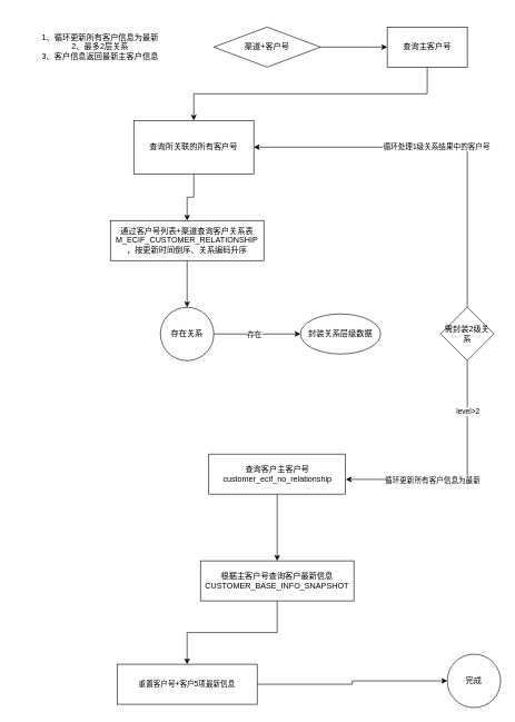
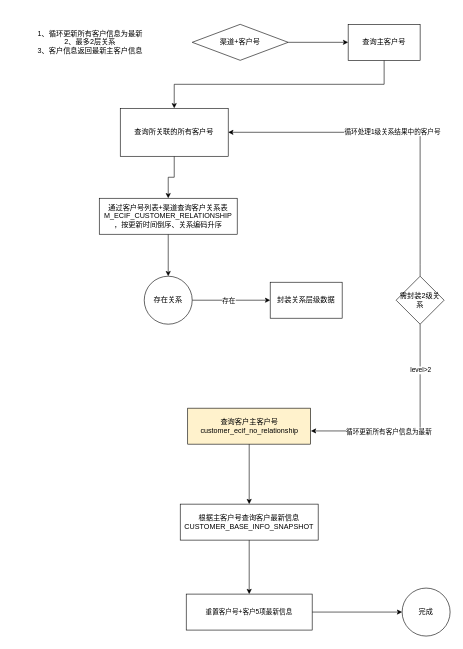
  <mxCell id="0" />
  <mxCell id="1" parent="0" />
  <mxCell id="2" value="" style="edgeStyle=orthogonalEdgeStyle;rounded=0;orthogonalLoop=1;jettySize=auto;html=1;exitX=0.5;exitY=1;exitDx=0;exitDy=0;" edge="1" parent="1" source="17" target="6"><mxGeometry relative="1" as="geometry" /></mxCell>
  <mxCell id="3" value="" style="edgeStyle=orthogonalEdgeStyle;rounded=0;orthogonalLoop=1;jettySize=auto;html=1;" edge="1" parent="1" source="4" target="17"><mxGeometry relative="1" as="geometry" /></mxCell>
  <mxCell id="4" value="渠道+客户号" style="rhombus;whiteSpace=wrap;html=1;" vertex="1" parent="1"><mxGeometry x="320" y="40" width="160" height="60" as="geometry" /></mxCell>
  <mxCell id="5" value="" style="edgeStyle=orthogonalEdgeStyle;rounded=0;orthogonalLoop=1;jettySize=auto;html=1;" edge="1" parent="1" source="6" target="8"><mxGeometry relative="1" as="geometry"><mxPoint x="380" y="320" as="targetPoint" /></mxGeometry></mxCell>
  <mxCell id="6" value="查询所关联的所有客户号" style="whiteSpace=wrap;html=1;rounded=0;" vertex="1" parent="1"><mxGeometry x="200" y="180" width="180" height="80" as="geometry" /></mxCell>
  <mxCell id="7" value="" style="edgeStyle=orthogonalEdgeStyle;rounded=0;orthogonalLoop=1;jettySize=auto;html=1;" edge="1" parent="1" source="8" target="20"><mxGeometry relative="1" as="geometry" /></mxCell>
  <mxCell id="8" value="通过客户号列表+渠道查询客户关系表&lt;div&gt;M_ECIF_CUSTOMER_RELATIONSHIP&lt;br&gt;&lt;div&gt;，按更新时间倒序、关系编码升序&lt;/div&gt;&lt;/div&gt;" style="whiteSpace=wrap;html=1;rounded=0;" vertex="1" parent="1"><mxGeometry x="165" y="330" width="230" height="60" as="geometry" /></mxCell>
  <mxCell id="9" value="" style="edgeStyle=orthogonalEdgeStyle;rounded=0;orthogonalLoop=1;jettySize=auto;html=1;" edge="1" parent="1" source="10" target="12"><mxGeometry relative="1" as="geometry" /></mxCell>
- <mxCell id="10" value="查询客户主客户号&lt;div&gt;customer_ecif_no_relationship&lt;br&gt;&lt;/div&gt;" style="whiteSpace=wrap;html=1;rounded=0;" vertex="1" parent="1"><mxGeometry x="312.5" y="680" width="205" height="60" as="geometry" /></mxCell>
+ <mxCell id="10" value="查询客户主客户号&lt;div&gt;customer_ecif_no_relationship&lt;br&gt;&lt;/div&gt;" style="whiteSpace=wrap;html=1;rounded=0;fillColor=#fff2cc;" vertex="1" parent="1"><mxGeometry x="312.5" y="680" width="205" height="60" as="geometry" /></mxCell>
  <mxCell id="11" value="" style="edgeStyle=orthogonalEdgeStyle;rounded=0;orthogonalLoop=1;jettySize=auto;html=1;" edge="1" parent="1" source="12" target="14"><mxGeometry relative="1" as="geometry" /></mxCell>
  <mxCell id="12" value="根据主客户号查询客户最新信息&lt;div&gt;CUSTOMER_BASE_INFO_SNAPSHOT&lt;br&gt;&lt;/div&gt;" style="whiteSpace=wrap;html=1;rounded=0;" vertex="1" parent="1"><mxGeometry x="300" y="840" width="230" height="60" as="geometry" /></mxCell>
  <mxCell id="13" value="" style="edgeStyle=orthogonalEdgeStyle;rounded=0;orthogonalLoop=1;jettySize=auto;html=1;" edge="1" parent="1" source="14" target="15"><mxGeometry relative="1" as="geometry" /></mxCell>
- <mxCell id="14" value="&lt;span style=&quot;font-size: 11px; text-wrap: nowrap; background-color: rgb(255, 255, 255);&quot;&gt;重置客户号+客户5项最新信息&lt;/span&gt;" style="whiteSpace=wrap;html=1;rounded=0;" vertex="1" parent="1"><mxGeometry x="175" y="995" width="210" height="60" as="geometry" /></mxCell>
+ <mxCell id="14" value="&lt;span style=&quot;font-size: 11px; text-wrap: nowrap; background-color: rgb(255, 255, 255);&quot;&gt;重置客户号+客户5项最新信息&lt;/span&gt;" style="whiteSpace=wrap;html=1;rounded=0;" vertex="1" parent="1"><mxGeometry x="310" y="990" width="210" height="60" as="geometry" /></mxCell>
  <mxCell id="15" value="完成" style="ellipse;whiteSpace=wrap;html=1;rounded=0;" vertex="1" parent="1"><mxGeometry x="670" y="980" width="80" height="80" as="geometry" /></mxCell>
  <mxCell id="16" value="1、循环更新所有客户信息为最新&lt;div&gt;2、最多2层关系&lt;/div&gt;&lt;div&gt;3、客户信息返回最新主客户信息&lt;/div&gt;" style="text;html=1;align=center;verticalAlign=middle;whiteSpace=wrap;rounded=0;" vertex="1" parent="1"><mxGeometry y="20" width="260" height="100" as="geometry" x="20" /></mxCell>
  <mxCell id="17" value="查询主客户号" style="whiteSpace=wrap;html=1;rounded=0;" vertex="1" parent="1"><mxGeometry x="580" y="40" width="120" height="60" as="geometry" /></mxCell>
  <mxCell id="18" value="" style="edgeStyle=orthogonalEdgeStyle;rounded=0;orthogonalLoop=1;jettySize=auto;html=1;" edge="1" parent="1" source="20" target="23"><mxGeometry relative="1" as="geometry" /></mxCell>
  <mxCell id="19" value="存在" style="edgeLabel;html=1;align=center;verticalAlign=middle;resizable=0;points=[];" vertex="1" connectable="0" parent="18"><mxGeometry x="-0.08" relative="1" as="geometry"><mxPoint as="offset" /></mxGeometry></mxCell>
  <mxCell id="20" value="存在关系" style="ellipse;whiteSpace=wrap;html=1;" vertex="1" parent="1"><mxGeometry x="240" y="460" width="80" height="80" as="geometry" /></mxCell>
  <mxCell id="21" style="edgeStyle=orthogonalEdgeStyle;rounded=0;orthogonalLoop=1;jettySize=auto;html=1;exitX=0.5;exitY=0;exitDx=0;exitDy=0;entryX=1;entryY=0.5;entryDx=0;entryDy=0;" edge="1" parent="1" source="24" target="6"><mxGeometry relative="1" as="geometry"><mxPoint x="720" y="262" as="targetPoint" /><mxPoint x="685" y="620" as="sourcePoint" /><Array as="points"><mxPoint x="700" y="440" /><mxPoint x="700" y="220" /></Array></mxGeometry></mxCell>
  <mxCell id="22" value="循环处理1级关系结果中的客户号" style="edgeLabel;html=1;align=center;verticalAlign=middle;resizable=0;points=[];" vertex="1" connectable="0" parent="21"><mxGeometry x="0.024" y="-1" relative="1" as="geometry"><mxPoint as="offset" /></mxGeometry></mxCell>
- <mxCell id="23" value="封装关系层级数据" style="ellipse;whiteSpace=wrap;html=1;" vertex="1" parent="1"><mxGeometry x="450" y="470" width="120" height="60" as="geometry" /></mxCell>
+ <mxCell id="23" value="封装关系层级数据" style="whiteSpace=wrap;html=1;rounded=0;" vertex="1" parent="1"><mxGeometry x="450" y="470" width="120" height="60" as="geometry" /></mxCell>
  <mxCell id="24" value="需封装2级关系" style="rhombus;whiteSpace=wrap;html=1;rounded=0;" vertex="1" parent="1"><mxGeometry x="660" y="460" width="80" height="80" as="geometry" /></mxCell>
  <mxCell id="25" style="edgeStyle=orthogonalEdgeStyle;rounded=0;orthogonalLoop=1;jettySize=auto;html=1;exitX=0.5;exitY=1;exitDx=0;exitDy=0;entryX=1.002;entryY=0.633;entryDx=0;entryDy=0;entryPerimeter=0;" edge="1" parent="1" source="24" target="10"><mxGeometry relative="1" as="geometry" /></mxCell>
  <mxCell id="26" value="循环更新所有客户信息为最新" style="edgeLabel;html=1;align=center;verticalAlign=middle;resizable=0;points=[];" vertex="1" connectable="0" parent="25"><mxGeometry x="0.279" y="1" relative="1" as="geometry"><mxPoint as="offset" /></mxGeometry></mxCell>
  <mxCell id="27" value="level&amp;gt;2" style="edgeLabel;html=1;align=center;verticalAlign=middle;resizable=0;points=[];" vertex="1" connectable="0" parent="25"><mxGeometry x="-0.578" relative="1" as="geometry"><mxPoint as="offset" /></mxGeometry></mxCell>
